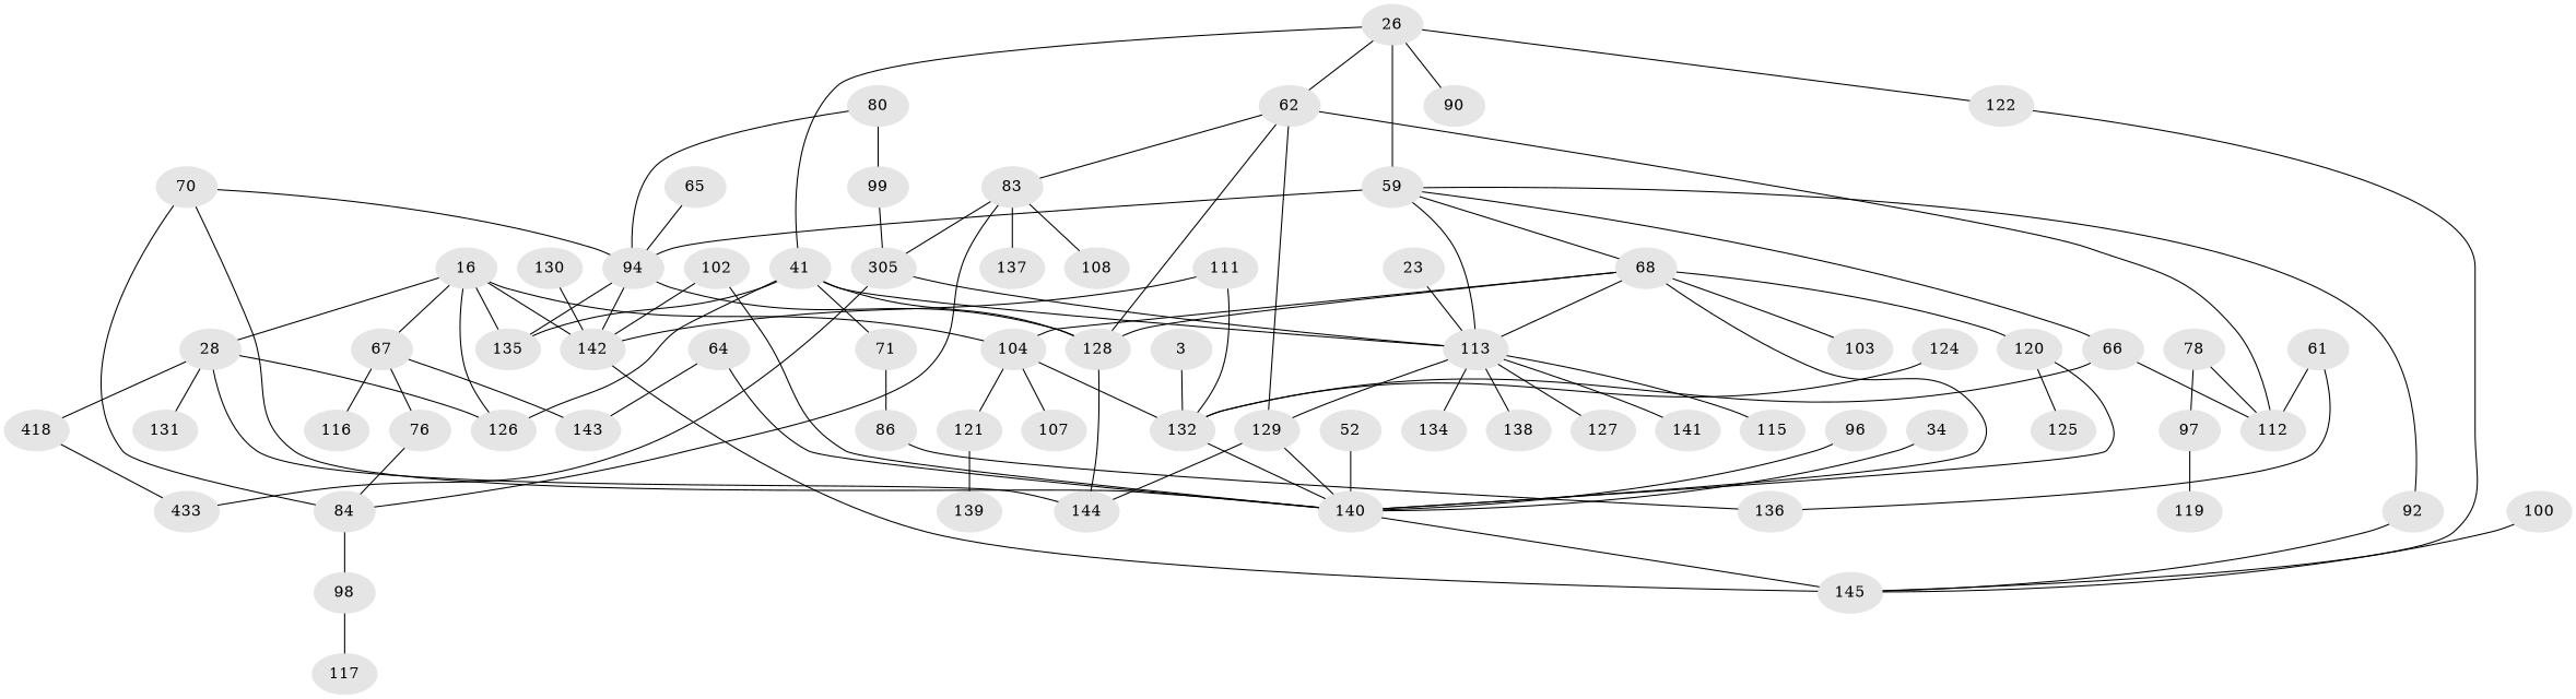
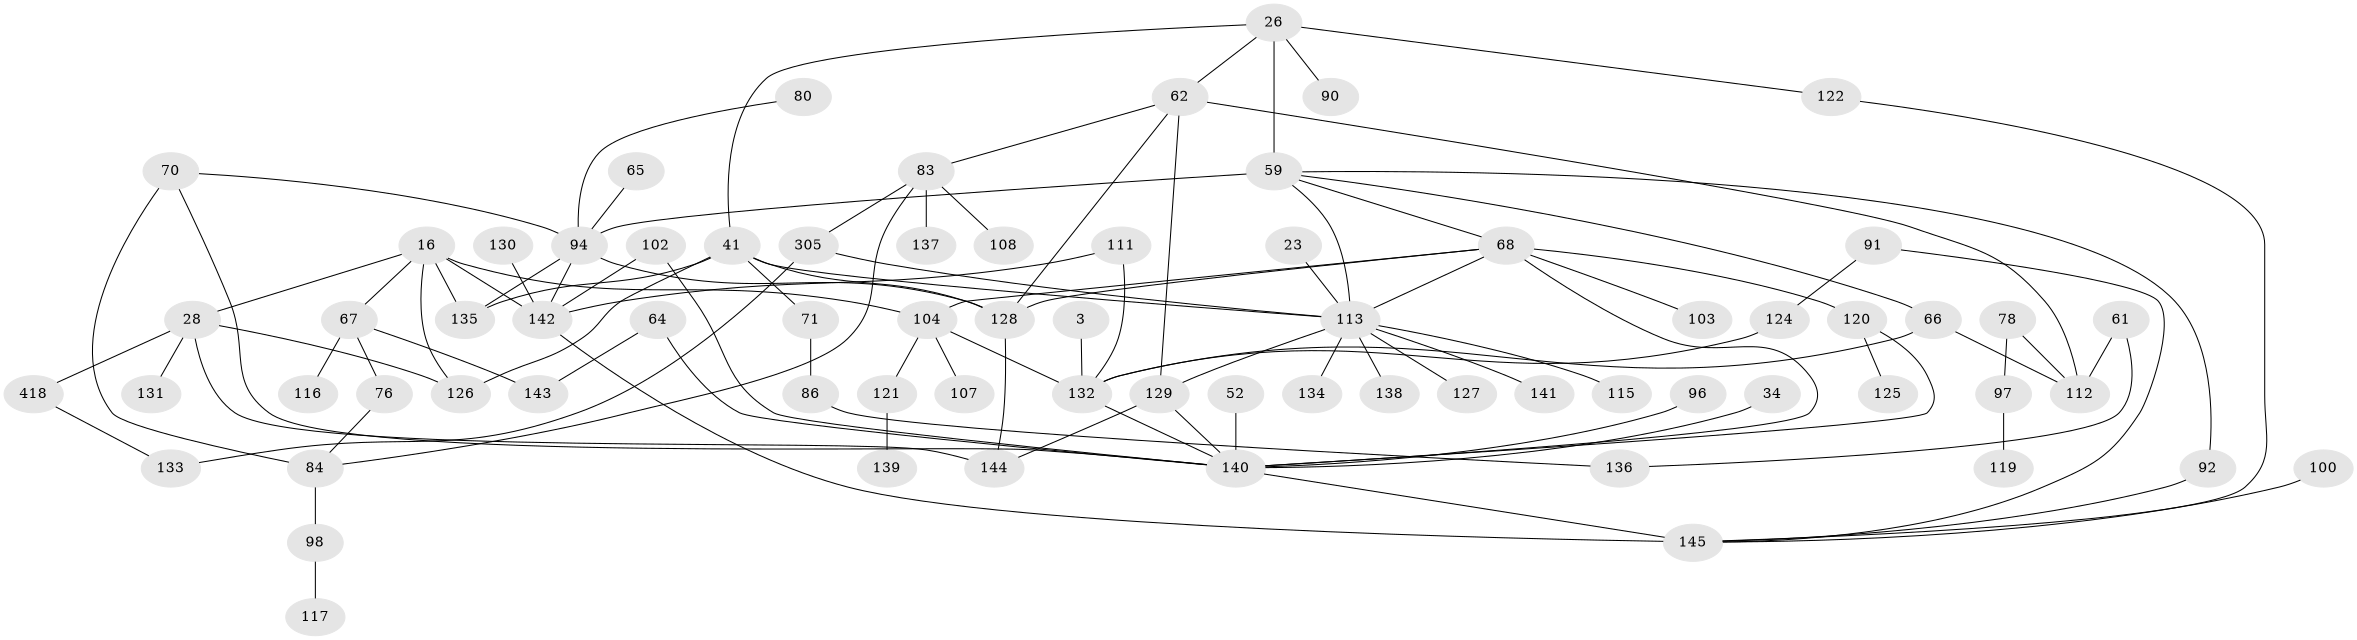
  graph {
    node [color=gray90 style=filled]
    132 [super="+2+87"]
    140 [super="+1+44+114"]
    3
    16 [super="+10+7"]
    28
    67 [super="+42"]
    104 [super="+51"]
    126 [super="+110+123"]
    135 [super="+77"]
    142 [super="+81+106"]
    n11 [label=418]
    131
    144 [super="+79"]
    143
    76 [super="+56+60"]
    116
    107
    121
    145 [super="+74+89"]
    113 [super="+29+93+82"]
    129 [super="+36+109"]
    115
    127 [super="+50"]
    134
    138
    141
    23
    26 [super="+17"]
    41 [super="+39"]
    59 [super="+53"]
    62
    90
    122
    71
    128 [super="+46+101"]
    66 [super="+9"]
    68 [super="+4"]
    92
    94 [super="+45+55+33"]
    112 [super="+27"]
    83
-   133 [label=433]
+   133
    34
    86
    52
    103
    120 [super="+57"]
    61
    136
    n50 [label=84 super="+85"]
    n51 [label=305 super="+73"]
    108
    137
    64
    65
    125
    98
    70
    78
    97
    119
    80
-   99
    117
+   91
    124
    96
    100
    102 [super="+63"]
    139
    111
    130
    132 -- 140 [weight=3]
    140 -- 145 [weight=3]
    3 -- 132
    16 -- 28
    16 -- 67
    16 -- 104 [weight=2]
    16 -- 126
    16 -- 135
    16 -- 142
    28 -- 126
    28 -- n11
    28 -- 131
    28 -- 144 [weight=2]
    67 -- 143
    67 -- 76
    67 -- 116
    104 -- 132
    104 -- 107
    104 -- 121
    142 -- 145
    n11 -- 133
    76 -- n50
    121 -- 139
    113 -- 129
    113 -- 115
    113 -- 127
    113 -- 134
    113 -- 138
    113 -- 141
    129 -- 140 [weight=2]
    129 -- 144
    23 -- 113
    26 -- 41
    26 -- 59 [weight=2]
    26 -- 62
    26 -- 90
    26 -- 122
    41 -- 126
    41 -- 135
    41 -- 113 [weight=2]
    41 -- 71
    41 -- 128
    59 -- 113
    59 -- 66
    59 -- 68
    59 -- 92
    59 -- 94 [weight=3]
    62 -- 129
    62 -- 128
    62 -- 112
    62 -- 83
    122 -- 145
    71 -- 86
    128 -- 144
    66 -- 132 [weight=2]
    66 -- 112
    68 -- 140 [weight=2]
    68 -- 104
    68 -- 113 [weight=2]
    68 -- 128
    68 -- 103
    68 -- 120 [weight=2]
    92 -- 145
    94 -- 135
    94 -- 142 [weight=4]
    94 -- 128
    83 -- n50
    83 -- n51
    83 -- 108
    83 -- 137
    34 -- 140
    86 -- 136
    52 -- 140
    120 -- 140
    120 -- 125
    61 -- 112
    61 -- 136
    n50 -- 98
    n51 -- 113
    n51 -- 133
    64 -- 140
    64 -- 143
    65 -- 94
    98 -- 117
    70 -- 140
    70 -- 94
    70 -- n50 [weight=2]
    78 -- 112
    78 -- 97
    97 -- 119
    80 -- 94
-   80 -- 99
-   99 -- n51
+   91 -- 145
+   91 -- 124
    124 -- 132
    96 -- 140
    100 -- 145
    102 -- 140
    102 -- 142
    111 -- 132
    111 -- 142
    130 -- 142
  }
